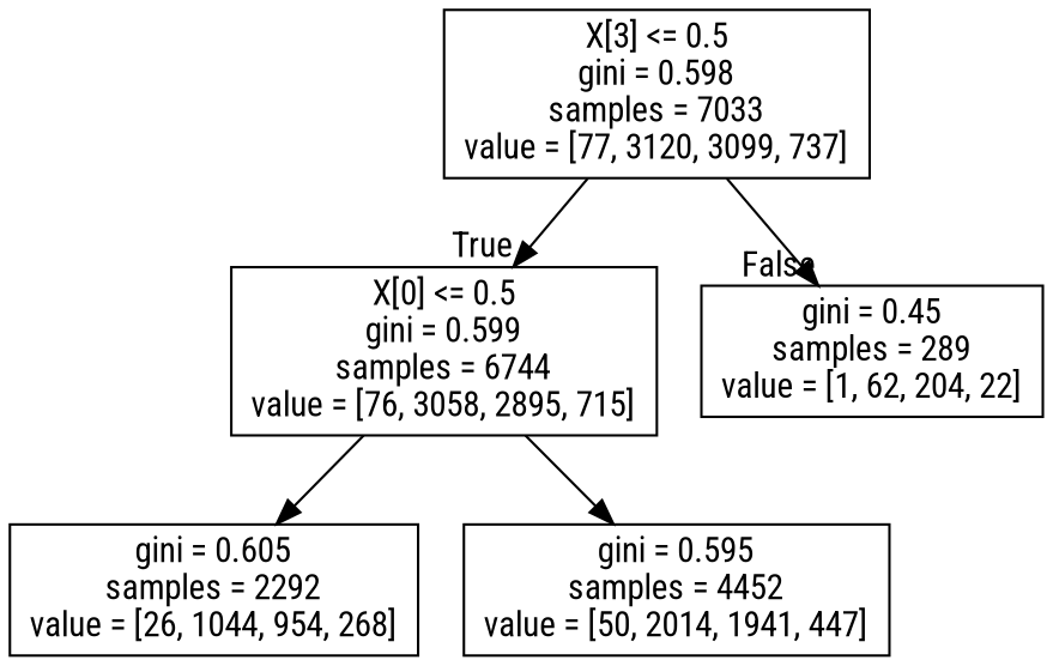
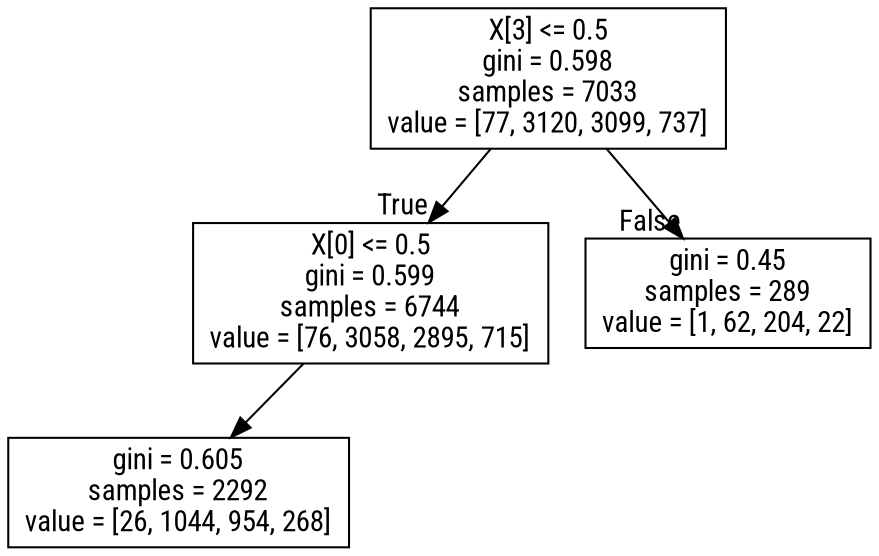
  digraph {
    fontname="Roboto Condensed"
    node [shape=box fontname="Roboto Condensed"]
    edge [fontname="Roboto Condensed"]
    n1 [label="X[3] <= 0.5\ngini = 0.598\nsamples = 7033\nvalue = [77, 3120, 3099, 737]"]
    n2 [label="X[0] <= 0.5\ngini = 0.599\nsamples = 6744\nvalue = [76, 3058, 2895, 715]"]
    n3 [label="gini = 0.45\nsamples = 289\nvalue = [1, 62, 204, 22]"]
    n4 [label="gini = 0.605\nsamples = 2292\nvalue = [26, 1044, 954, 268]"]
-   n5 [label="gini = 0.595\nsamples = 4452\nvalue = [50, 2014, 1941, 447]"]
    n1 -> n2 [headlabel=True labelangle=45 labeldistance=2.5]
    n1 -> n3 [headlabel=False labelangle=-45 labeldistance=2.5]
    n2 -> n4
-   n2 -> n5
  }
